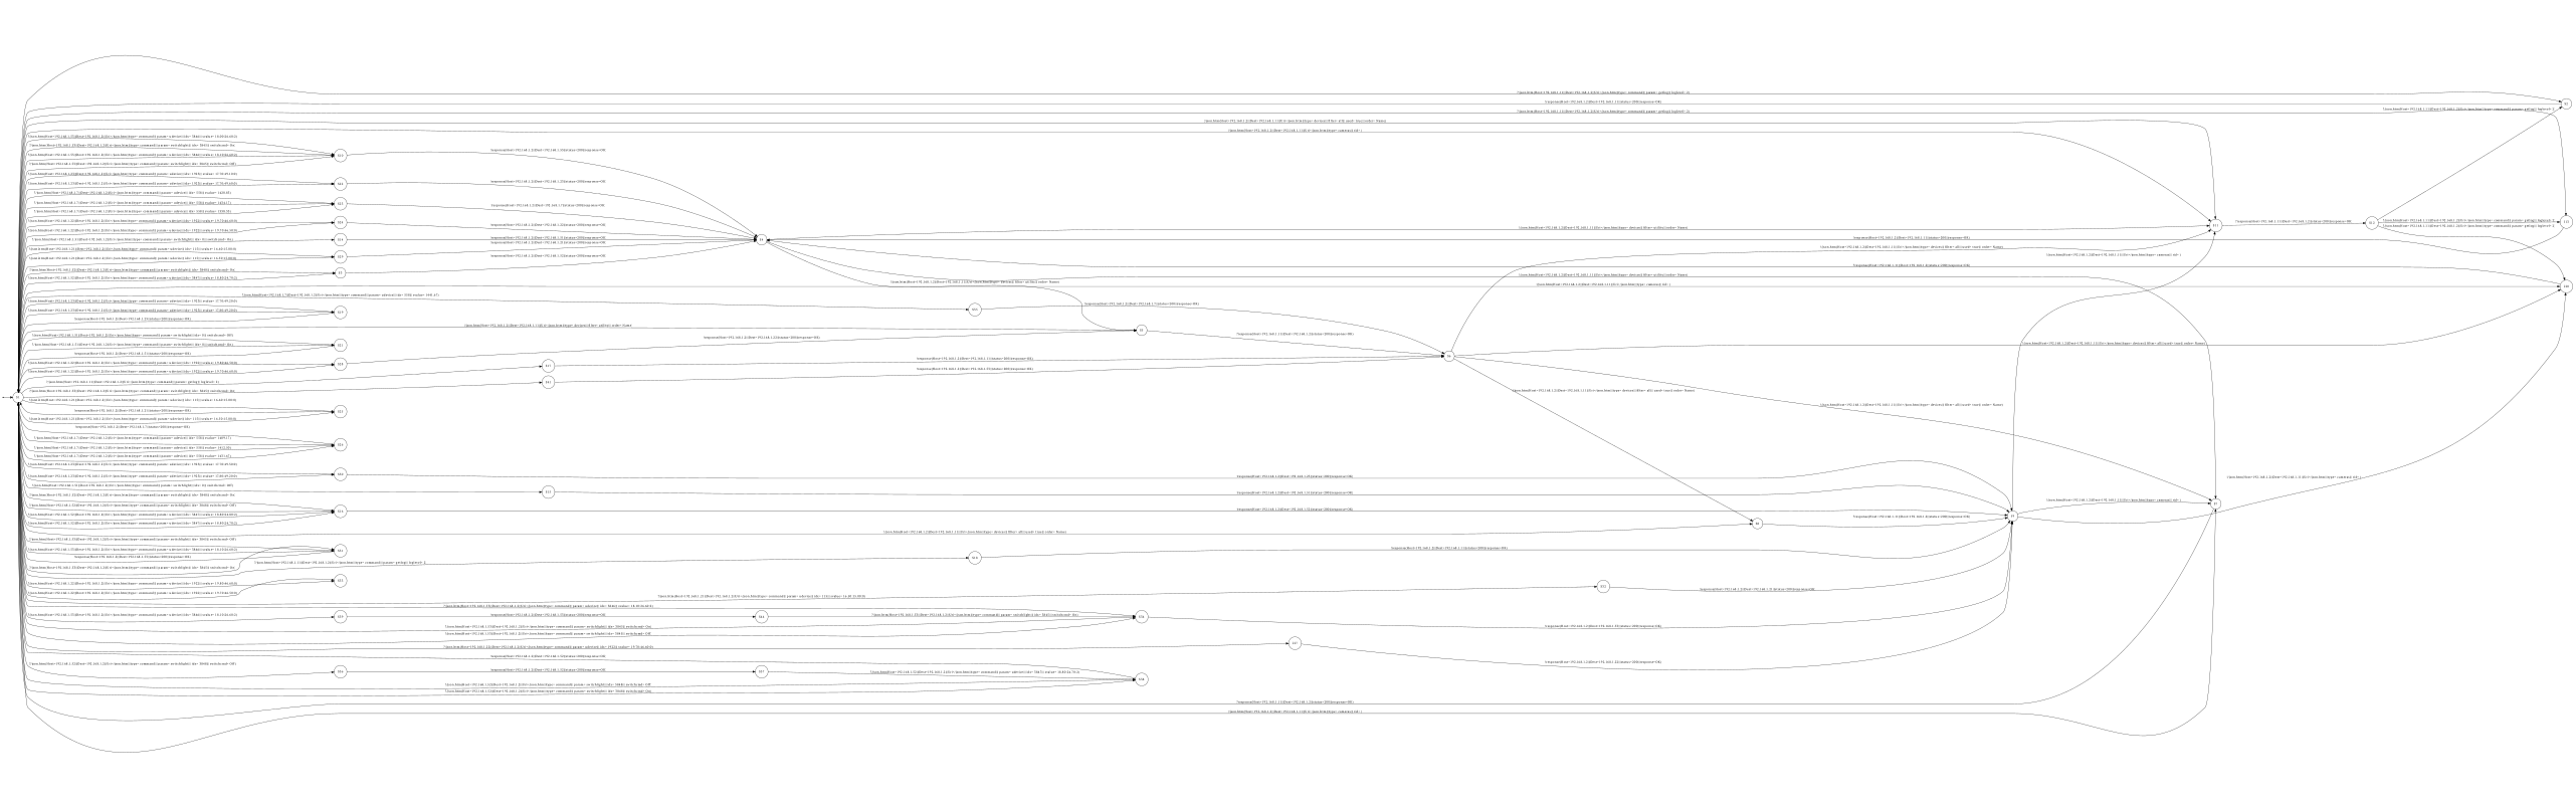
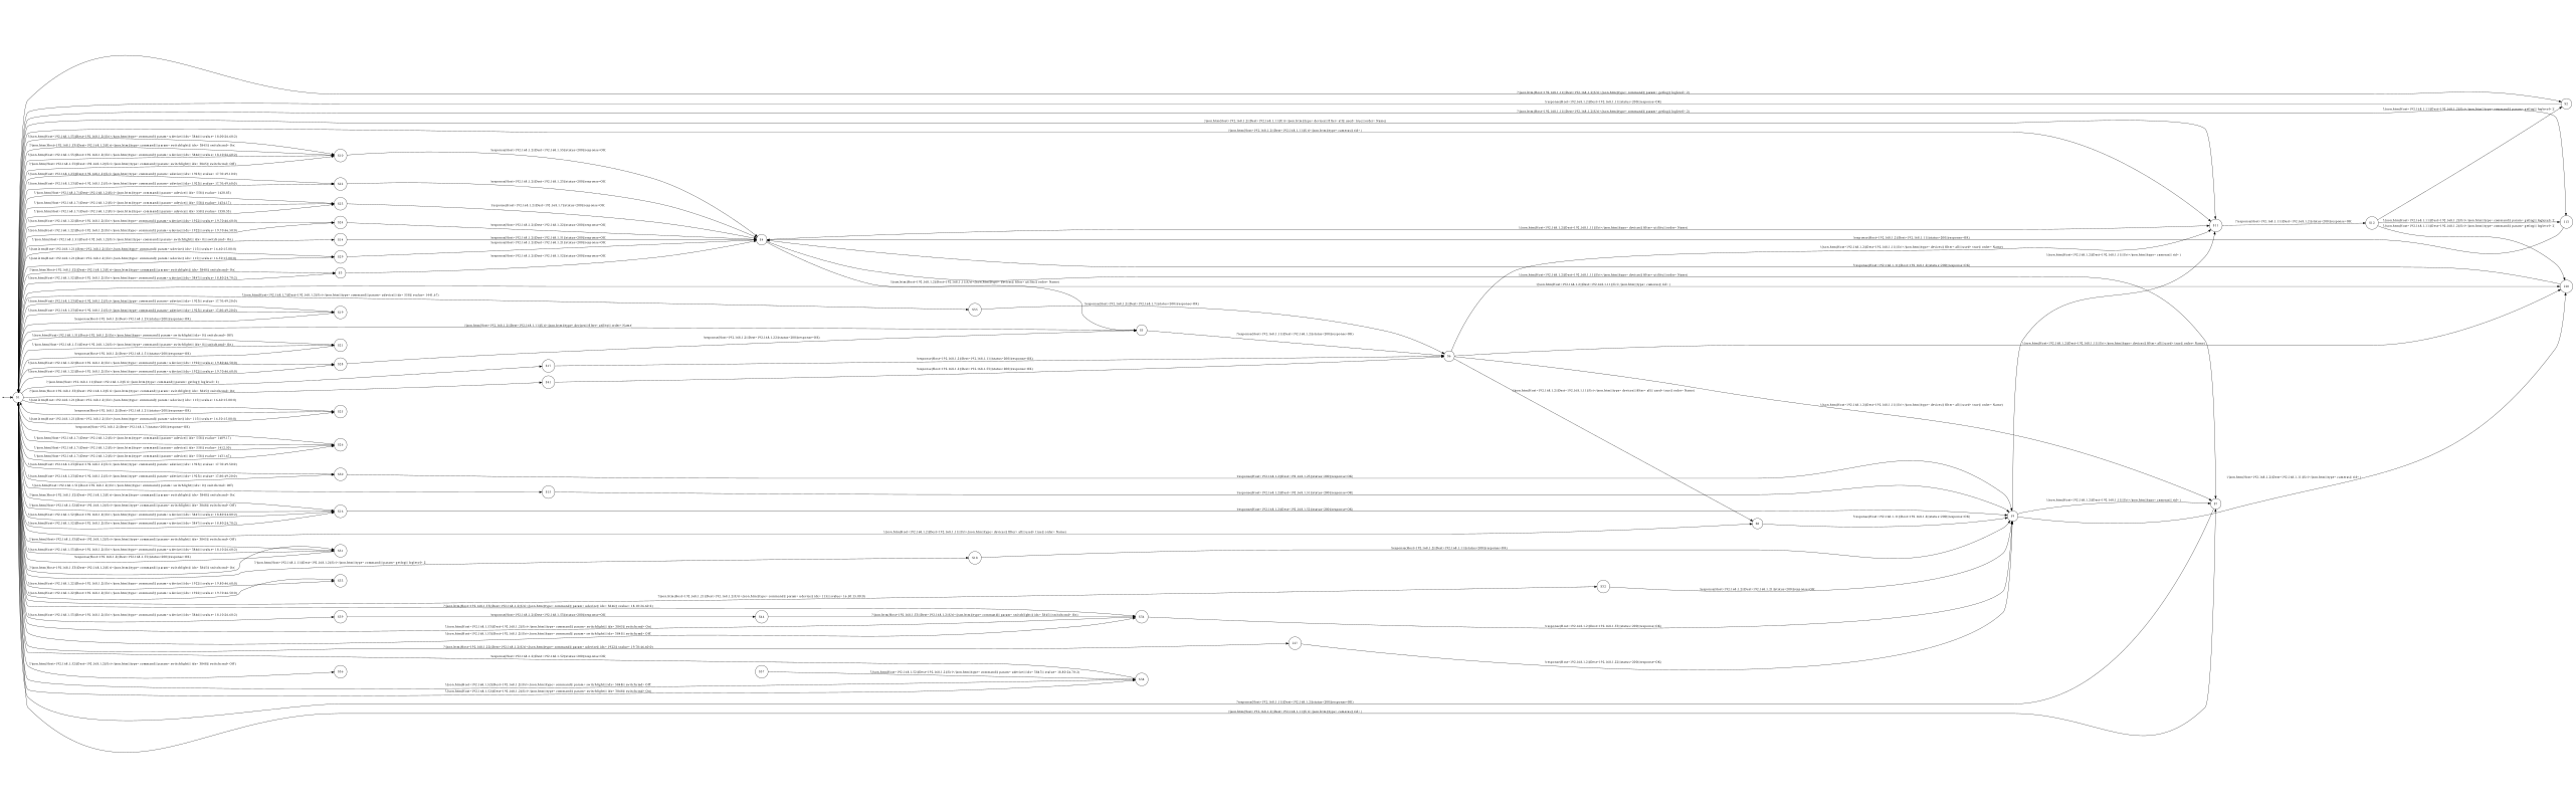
  digraph {
    fontname="PT Serif"
    rankdir=LR
    node [fontname="PT Serif" shape=circle]
    edge [fontname="PT Serif"]
    S00 [shape=point]
    n2 [label=S1]
    n3 [label=S2]
    n4 [label=S3]
    n5 [label=S5]
    n6 [label=S7]
    n7 [label=S8]
    n8 [label=S10]
    n9 [label=S11]
    n10 [label=S13]
    n11 [label=S14]
    n12 [label=S15]
    n13 [label=S16]
    n14 [label=S17]
    n15 [label=S18]
    n16 [label=S19]
    n17 [label=S20]
    n18 [label=S21]
    n19 [label=S22]
    n20 [label=S23]
    n21 [label=S24]
    n22 [label=S25]
    n23 [label=S26]
    n24 [label=S27]
    n25 [label=S28]
    n26 [label=S29]
    n27 [label=S30]
    n28 [label=S31]
    n29 [label=S32]
    n30 [label=S33]
    n31 [label=S34]
    n32 [label=S35]
    n33 [label=S36]
    n34 [label=S38]
    n35 [label=S39]
    n36 [label=S41]
    n37 [label=S4]
    n38 [label=S6]
    n39 [label=S9]
    n40 [label=S12]
    n41 [label=S37]
    n42 [label=S44]
    S00 -> n2
    n2 -> n3 [label="?/json.htm(Host=192.168.1.11|||Dest=192.168.1.2|||Uri=/json.htm|||type= command||| param= getlog||| loglevel= 2)"]
    n2 -> n4 [label="?/json.htm(Host=192.168.1.52|||Dest=192.168.1.2|||Uri=/json.htm|||type= command||| param= switchlight||| idx= 3848||| switchcmd= On)"]
    n2 -> n4 [label="?/json.htm(Host=192.168.1.52|||Dest=192.168.1.2|||Uri=/json.htm|||type= command||| param= udevice||| idx= 3847||| svalue= 18.80:24.70:2)"]
    n2 -> n5 [label="!/json.htm(Host=192.168.1.2|||Dest=192.168.1.11|||Uri=/json.htm|||type= devices||| filter= utility||| order= Name)"]
    n2 -> n6 [label="!/json.htm(Host=192.168.1.2|||Dest=192.168.1.11|||Uri=/json.htm|||type= cameras||| rid= )"]
    n2 -> n7 [label="!/json.htm(Host=192.168.1.2|||Dest=192.168.1.11|||Uri=/json.htm|||type= devices||| filter= all||| used= true||| order= Name)"]
    n2 -> n8 [label="?/json.htm(Host=192.168.1.53|||Dest=192.168.1.2|||Uri=/json.htm|||type= command||| param= udevice||| idx= 3846||| svalue= 18.00:26.60:2)"]
    n2 -> n8 [label="?/json.htm(Host=192.168.1.53|||Dest=192.168.1.2|||Uri=/json.htm|||type= command||| param= switchlight||| idx= 3845||| switchcmd= On)"]
    n2 -> n8 [label="?/json.htm(Host=192.168.1.53|||Dest=192.168.1.2|||Uri=/json.htm|||type= command||| param= udevice||| idx= 3846||| svalue= 18.10:26.60:2)"]
    n2 -> n8 [label="?/json.htm(Host=192.168.1.53|||Dest=192.168.1.2|||Uri=/json.htm|||type= command||| param= switchlight||| idx= 3845||| switchcmd= Off)"]
    n2 -> n9 [label="!/json.htm(Host=192.168.1.2|||Dest=192.168.1.11|||Uri=/json.htm|||type= devices||| filter= all||| used= true||| order= Name)"]
    n2 -> n9 [label="!/json.htm(Host=192.168.1.2|||Dest=192.168.1.11|||Uri=/json.htm|||type= cameras||| rid= )"]
    n2 -> n10 [label="?/json.htm(Host=192.168.1.11|||Dest=192.168.1.2|||Uri=/json.htm|||type= command||| param= getlog||| loglevel= 2)"]
    n2 -> n11 [label="?/json.htm(Host=192.168.1.51|||Dest=192.168.1.2|||Uri=/json.htm|||type= command||| param= switchlight||| idx= 0||| switchcmd= On)"]
    n2 -> n12 [label="?/json.htm(Host=192.168.1.51|||Dest=192.168.1.2|||Uri=/json.htm|||type= command||| param= switchlight||| idx= 0||| switchcmd= Off)"]
    n2 -> n13 [label="?/json.htm(Host=192.168.1.52|||Dest=192.168.1.2|||Uri=/json.htm|||type= command||| param= switchlight||| idx= 3848||| switchcmd= On)"]
    n2 -> n13 [label="?/json.htm(Host=192.168.1.52|||Dest=192.168.1.2|||Uri=/json.htm|||type= command||| param= switchlight||| idx= 3848||| switchcmd= Off)"]
    n2 -> n13 [label="?/json.htm(Host=192.168.1.52|||Dest=192.168.1.2|||Uri=/json.htm|||type= command||| param= udevice||| idx= 3847||| svalue= 18.80:24.80:2)"]
    n2 -> n13 [label="?/json.htm(Host=192.168.1.52|||Dest=192.168.1.2|||Uri=/json.htm|||type= command||| param= udevice||| idx= 3847||| svalue= 18.80:24.70:2)"]
    n2 -> n14 [label="?/json.htm(Host=192.168.1.11|||Dest=192.168.1.2|||Uri=/json.htm|||type= command||| param= getlog||| loglevel= 2)"]
    n2 -> n15 [label="?/json.htm(Host=192.168.1.11|||Dest=192.168.1.2|||Uri=/json.htm|||type= command||| param= getlog||| loglevel= 2)"]
    n2 -> n16 [label="?/json.htm(Host=192.168.1.23|||Dest=192.168.1.2|||Uri=/json.htm|||type= command||| param= udevice||| idx= 1923||| svalue= 17.70:49.20:0)"]
    n2 -> n16 [label="?/json.htm(Host=192.168.1.23|||Dest=192.168.1.2|||Uri=/json.htm|||type= command||| param= udevice||| idx= 1923||| svalue= 17.80:49.20:0)"]
    n2 -> n17 [label="!/json.htm(Host=192.168.1.2|||Dest=192.168.1.11|||Uri=/json.htm|||type= cameras||| rid= )"]
    n2 -> n18 [label="?/json.htm(Host=192.168.1.51|||Dest=192.168.1.2|||Uri=/json.htm|||type= command||| param= switchlight||| idx= 0||| switchcmd= Off)"]
    n2 -> n18 [label="?/json.htm(Host=192.168.1.51|||Dest=192.168.1.2|||Uri=/json.htm|||type= command||| param= switchlight||| idx= 0||| switchcmd= On)"]
    n2 -> n19 [label="?/json.htm(Host=192.168.1.23|||Dest=192.168.1.2|||Uri=/json.htm|||type= command||| param= udevice||| idx= 1923||| svalue= 17.70:49.10:0)"]
    n2 -> n19 [label="?/json.htm(Host=192.168.1.23|||Dest=192.168.1.2|||Uri=/json.htm|||type= command||| param= udevice||| idx= 1923||| svalue= 17.70:49.60:0)"]
    n2 -> n20 [label="?/json.htm(Host=192.168.1.7|||Dest=192.168.1.2|||Uri=/json.htm|||type= command||| param= udevice||| idx= 558||| svalue= 1420.83)"]
    n2 -> n20 [label="?/json.htm(Host=192.168.1.7|||Dest=192.168.1.2|||Uri=/json.htm|||type= command||| param= udevice||| idx= 558||| svalue= 1434.17)"]
    n2 -> n20 [label="?/json.htm(Host=192.168.1.7|||Dest=192.168.1.2|||Uri=/json.htm|||type= command||| param= udevice||| idx= 558||| svalue= 1338.33)"]
    n2 -> n21 [label="?/json.htm(Host=192.168.1.22|||Dest=192.168.1.2|||Uri=/json.htm|||type= command||| param= udevice||| idx= 1922||| svalue= 19.70:46.60:0)"]
    n2 -> n21 [label="?/json.htm(Host=192.168.1.22|||Dest=192.168.1.2|||Uri=/json.htm|||type= command||| param= udevice||| idx= 1922||| svalue= 19.70:46.50:0)"]
    n2 -> n22 [label="?/json.htm(Host=192.168.1.21|||Dest=192.168.1.2|||Uri=/json.htm|||type= command||| param= udevice||| idx= 115||| svalue= 16.50:15.00:0)"]
    n2 -> n22 [label="?/json.htm(Host=192.168.1.21|||Dest=192.168.1.2|||Uri=/json.htm|||type= command||| param= udevice||| idx= 115||| svalue= 16.60:15.00:0)"]
    n2 -> n23 [label="?/json.htm(Host=192.168.1.7|||Dest=192.168.1.2|||Uri=/json.htm|||type= command||| param= udevice||| idx= 558||| svalue= 1409.17)"]
    n2 -> n23 [label="?/json.htm(Host=192.168.1.7|||Dest=192.168.1.2|||Uri=/json.htm|||type= command||| param= udevice||| idx= 558||| svalue= 1412.50)"]
    n2 -> n23 [label="?/json.htm(Host=192.168.1.7|||Dest=192.168.1.2|||Uri=/json.htm|||type= command||| param= udevice||| idx= 558||| svalue= 1431.67)"]
    n2 -> n24 [label="?/json.htm(Host=192.168.1.22|||Dest=192.168.1.2|||Uri=/json.htm|||type= command||| param= udevice||| idx= 1922||| svalue= 19.70:46.60:0)"]
    n2 -> n25 [label="?/json.htm(Host=192.168.1.22|||Dest=192.168.1.2|||Uri=/json.htm|||type= command||| param= udevice||| idx= 1922||| svalue= 19.70:46.60:0)"]
    n2 -> n25 [label="?/json.htm(Host=192.168.1.22|||Dest=192.168.1.2|||Uri=/json.htm|||type= command||| param= udevice||| idx= 1922||| svalue= 19.80:46.50:0)"]
    n2 -> n26 [label="?/json.htm(Host=192.168.1.21|||Dest=192.168.1.2|||Uri=/json.htm|||type= command||| param= udevice||| idx= 115||| svalue= 16.50:15.00:0)"]
    n2 -> n26 [label="?/json.htm(Host=192.168.1.21|||Dest=192.168.1.2|||Uri=/json.htm|||type= command||| param= udevice||| idx= 115||| svalue= 16.60:15.00:0)"]
    n2 -> n27 [label="?/json.htm(Host=192.168.1.23|||Dest=192.168.1.2|||Uri=/json.htm|||type= command||| param= udevice||| idx= 1923||| svalue= 17.70:49.30:0)"]
    n2 -> n27 [label="?/json.htm(Host=192.168.1.23|||Dest=192.168.1.2|||Uri=/json.htm|||type= command||| param= udevice||| idx= 1923||| svalue= 17.80:49.20:0)"]
    n2 -> n28 [label="?/json.htm(Host=192.168.1.53|||Dest=192.168.1.2|||Uri=/json.htm|||type= command||| param= switchlight||| idx= 3845||| switchcmd= On)"]
    n2 -> n28 [label="?/json.htm(Host=192.168.1.53|||Dest=192.168.1.2|||Uri=/json.htm|||type= command||| param= switchlight||| idx= 3845||| switchcmd= Off)"]
    n2 -> n28 [label="?/json.htm(Host=192.168.1.53|||Dest=192.168.1.2|||Uri=/json.htm|||type= command||| param= udevice||| idx= 3846||| svalue= 18.10:26.60:2)"]
    n2 -> n29 [label="?/json.htm(Host=192.168.1.21|||Dest=192.168.1.2|||Uri=/json.htm|||type= command||| param= udevice||| idx= 115||| svalue= 16.50:15.00:0)"]
    n2 -> n30 [label="?/json.htm(Host=192.168.1.22|||Dest=192.168.1.2|||Uri=/json.htm|||type= command||| param= udevice||| idx= 1922||| svalue= 19.70:46.50:0)"]
    n2 -> n30 [label="?/json.htm(Host=192.168.1.22|||Dest=192.168.1.2|||Uri=/json.htm|||type= command||| param= udevice||| idx= 1922||| svalue= 19.80:46.60:0)"]
    n2 -> n31 [label="?/json.htm(Host=192.168.1.53|||Dest=192.168.1.2|||Uri=/json.htm|||type= command||| param= switchlight||| idx= 3845||| switchcmd= On)"]
    n2 -> n31 [label="?/json.htm(Host=192.168.1.53|||Dest=192.168.1.2|||Uri=/json.htm|||type= command||| param= switchlight||| idx= 3845||| switchcmd= Off)"]
    n2 -> n31 [label="?/json.htm(Host=192.168.1.53|||Dest=192.168.1.2|||Uri=/json.htm|||type= command||| param= udevice||| idx= 3846||| svalue= 18.10:26.60:2)"]
    n2 -> n32 [label="?/json.htm(Host=192.168.1.7|||Dest=192.168.1.2|||Uri=/json.htm|||type= command||| param= udevice||| idx= 558||| svalue= 1441.67)"]
    n2 -> n33 [label="?/json.htm(Host=192.168.1.52|||Dest=192.168.1.2|||Uri=/json.htm|||type= command||| param= switchlight||| idx= 3848||| switchcmd= Off)"]
    n2 -> n34 [label="?/json.htm(Host=192.168.1.52|||Dest=192.168.1.2|||Uri=/json.htm|||type= command||| param= switchlight||| idx= 3848||| switchcmd= Off)"]
    n2 -> n34 [label="?/json.htm(Host=192.168.1.52|||Dest=192.168.1.2|||Uri=/json.htm|||type= command||| param= switchlight||| idx= 3848||| switchcmd= On)"]
    n2 -> n35 [label="?/json.htm(Host=192.168.1.53|||Dest=192.168.1.2|||Uri=/json.htm|||type= command||| param= udevice||| idx= 3846||| svalue= 18.10:26.60:2)"]
    n2 -> n36 [label="?/json.htm(Host=192.168.1.53|||Dest=192.168.1.2|||Uri=/json.htm|||type= command||| param= switchlight||| idx= 3845||| switchcmd= On)"]
    n3 -> n2 [label="!response(Host=192.168.1.2|||Dest=192.168.1.11|||status=200|||response=OK)"]
    n4 -> n37 [label="!response(Host=192.168.1.2|||Dest=192.168.1.52|||status=200|||response=OK)"]
    n5 -> n38 [label="?response(Host=192.168.1.11|||Dest=192.168.1.2|||status=200|||response=OK)"]
    n6 -> n2 [label="?response(Host=192.168.1.11|||Dest=192.168.1.2|||status=200|||response=OK)"]
    n7 -> n39 [label="?response(Host=192.168.1.11|||Dest=192.168.1.2|||status=200|||response=OK)"]
    n8 -> n37 [label="!response(Host=192.168.1.2|||Dest=192.168.1.53|||status=200|||response=OK)"]
    n9 -> n40 [label="?response(Host=192.168.1.11|||Dest=192.168.1.2|||status=200|||response=OK)"]
    n10 -> n37 [label="!response(Host=192.168.1.2|||Dest=192.168.1.11|||status=200|||response=OK)"]
    n11 -> n37 [label="!response(Host=192.168.1.2|||Dest=192.168.1.51|||status=200|||response=OK)"]
    n12 -> n39 [label="!response(Host=192.168.1.2|||Dest=192.168.1.51|||status=200|||response=OK)"]
    n13 -> n39 [label="!response(Host=192.168.1.2|||Dest=192.168.1.52|||status=200|||response=OK)"]
    n14 -> n38 [label="!response(Host=192.168.1.2|||Dest=192.168.1.11|||status=200|||response=OK)"]
    n15 -> n39 [label="!response(Host=192.168.1.2|||Dest=192.168.1.11|||status=200|||response=OK)"]
    n16 -> n2 [label="!response(Host=192.168.1.2|||Dest=192.168.1.23|||status=200|||response=OK)"]
    n17 -> n37 [label="?response(Host=192.168.1.11|||Dest=192.168.1.2|||status=200|||response=OK)"]
    n18 -> n2 [label="!response(Host=192.168.1.2|||Dest=192.168.1.51|||status=200|||response=OK)"]
    n19 -> n37 [label="!response(Host=192.168.1.2|||Dest=192.168.1.23|||status=200|||response=OK)"]
    n20 -> n37 [label="!response(Host=192.168.1.2|||Dest=192.168.1.7|||status=200|||response=OK)"]
    n21 -> n37 [label="!response(Host=192.168.1.2|||Dest=192.168.1.22|||status=200|||response=OK)"]
    n22 -> n2 [label="!response(Host=192.168.1.2|||Dest=192.168.1.21|||status=200|||response=OK)"]
    n23 -> n2 [label="!response(Host=192.168.1.2|||Dest=192.168.1.7|||status=200|||response=OK)"]
    n24 -> n39 [label="!response(Host=192.168.1.2|||Dest=192.168.1.22|||status=200|||response=OK)"]
    n25 -> n5 [label="!response(Host=192.168.1.2|||Dest=192.168.1.22|||status=200|||response=OK)"]
    n26 -> n37 [label="!response(Host=192.168.1.2|||Dest=192.168.1.21|||status=200|||response=OK)"]
    n27 -> n39 [label="!response(Host=192.168.1.2|||Dest=192.168.1.23|||status=200|||response=OK)"]
    n28 -> n2 [label="!response(Host=192.168.1.2|||Dest=192.168.1.53|||status=200|||response=OK)"]
    n29 -> n39 [label="!response(Host=192.168.1.2|||Dest=192.168.1.21|||status=200|||response=OK)"]
    n31 -> n39 [label="!response(Host=192.168.1.2|||Dest=192.168.1.53|||status=200|||response=OK)"]
    n32 -> n38 [label="!response(Host=192.168.1.2|||Dest=192.168.1.7|||status=200|||response=OK)"]
-   n33 -> n41 [label="!response(Host=192.168.1.2|||Dest=192.168.1.52|||status=200|||response=OK)"]
    n34 -> n2 [label="!response(Host=192.168.1.2|||Dest=192.168.1.52|||status=200|||response=OK)"]
    n35 -> n42 [label="!response(Host=192.168.1.2|||Dest=192.168.1.53|||status=200|||response=OK)"]
    n36 -> n38 [label="!response(Host=192.168.1.2|||Dest=192.168.1.53|||status=200|||response=OK)"]
    n37 -> n5 [label="!/json.htm(Host=192.168.1.2|||Dest=192.168.1.11|||Uri=/json.htm|||type= devices||| filter= utility||| order= Name)"]
    n37 -> n6 [label="!/json.htm(Host=192.168.1.2|||Dest=192.168.1.11|||Uri=/json.htm|||type= devices||| filter= utility||| order= Name)"]
    n37 -> n9 [label="!/json.htm(Host=192.168.1.2|||Dest=192.168.1.11|||Uri=/json.htm|||type= devices||| filter= utility||| order= Name)"]
    n38 -> n6 [label="!/json.htm(Host=192.168.1.2|||Dest=192.168.1.11|||Uri=/json.htm|||type= devices||| filter= all||| used= true||| order= Name)"]
    n38 -> n7 [label="!/json.htm(Host=192.168.1.2|||Dest=192.168.1.11|||Uri=/json.htm|||type= devices||| filter= all||| used= true||| order= Name)"]
    n38 -> n9 [label="!/json.htm(Host=192.168.1.2|||Dest=192.168.1.11|||Uri=/json.htm|||type= devices||| filter= all||| used= true||| order= Name)"]
    n38 -> n17 [label="!/json.htm(Host=192.168.1.2|||Dest=192.168.1.11|||Uri=/json.htm|||type= devices||| filter= all||| used= true||| order= Name)"]
    n39 -> n6 [label="!/json.htm(Host=192.168.1.2|||Dest=192.168.1.11|||Uri=/json.htm|||type= cameras||| rid= )"]
    n39 -> n9 [label="!/json.htm(Host=192.168.1.2|||Dest=192.168.1.11|||Uri=/json.htm|||type= cameras||| rid= )"]
    n39 -> n17 [label="!/json.htm(Host=192.168.1.2|||Dest=192.168.1.11|||Uri=/json.htm|||type= cameras||| rid= )"]
    n40 -> n3 [label="?/json.htm(Host=192.168.1.11|||Dest=192.168.1.2|||Uri=/json.htm|||type= command||| param= getlog||| loglevel= 2)"]
    n40 -> n10 [label="?/json.htm(Host=192.168.1.11|||Dest=192.168.1.2|||Uri=/json.htm|||type= command||| param= getlog||| loglevel= 2)"]
    n40 -> n17 [label="?/json.htm(Host=192.168.1.11|||Dest=192.168.1.2|||Uri=/json.htm|||type= command||| param= getlog||| loglevel= 2)"]
    n41 -> n34 [label="?/json.htm(Host=192.168.1.52|||Dest=192.168.1.2|||Uri=/json.htm|||type= command||| param= udevice||| idx= 3847||| svalue= 18.80:24.70:2)"]
    n42 -> n31 [label="?/json.htm(Host=192.168.1.53|||Dest=192.168.1.2|||Uri=/json.htm|||type= command||| param= switchlight||| idx= 3845||| switchcmd= On)"]
  }
